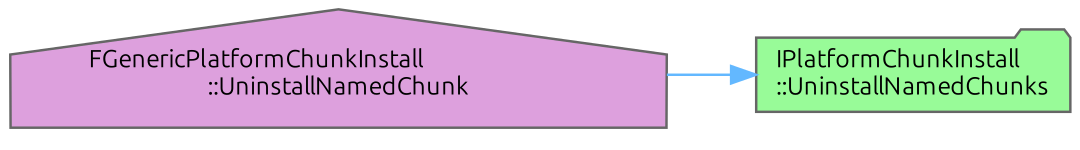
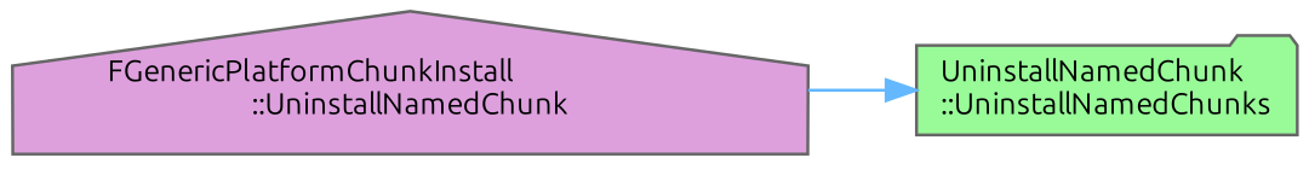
  digraph {
    rankdir=RL
    fontname=Ubuntu
    node [fontname=Ubuntu fontsize=10 style=filled]
-   n1 [color=gray40 fillcolor=palegreen fontcolor=black height=0.2 label="IPlatformChunkInstall\l::UninstallNamedChunks" shape=folder width=0.4]
+   n1 [color=gray40 fillcolor=palegreen fontcolor=black height=0.2 label="UninstallNamedChunk\l::UninstallNamedChunks" shape=folder width=0.4]
    n2 [color=grey40 fillcolor=plum height=0.2 label="FGenericPlatformChunkInstall\l::UninstallNamedChunk" shape=house width=0.4]
    n1 -> n2 [color=steelblue1 dir=back fontname=Ubuntu fontsize=10 labelfontname=Helvetica labelfontsize=10 style=solid]
  }
